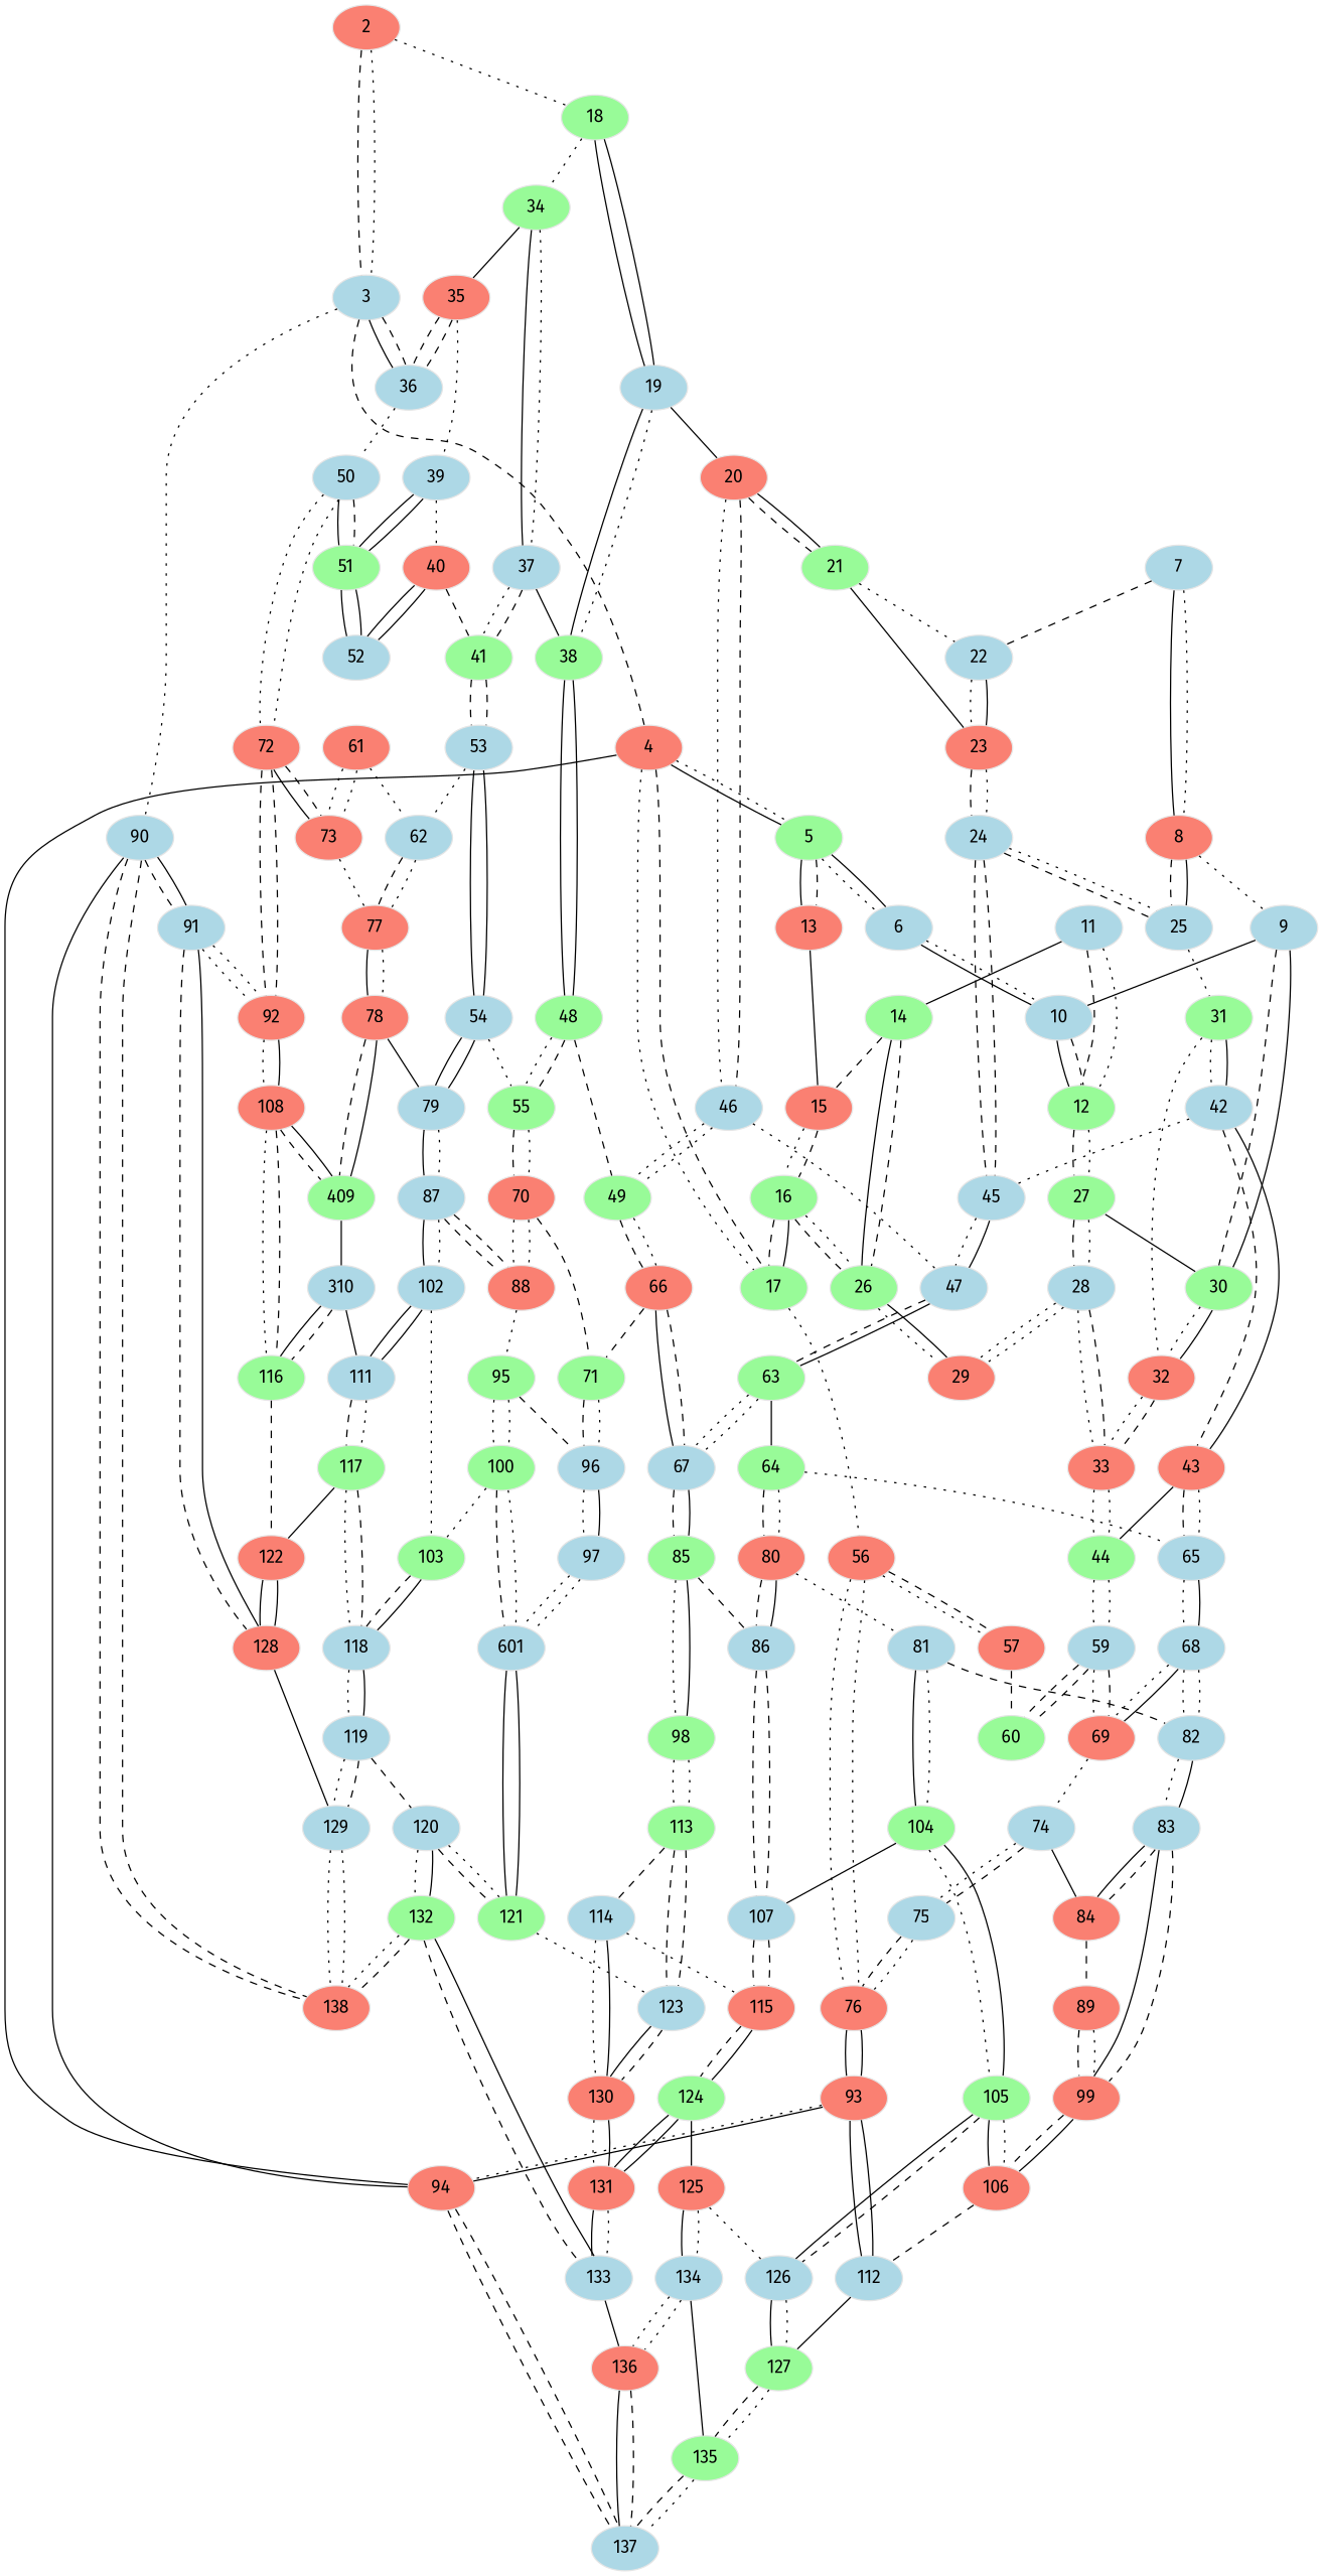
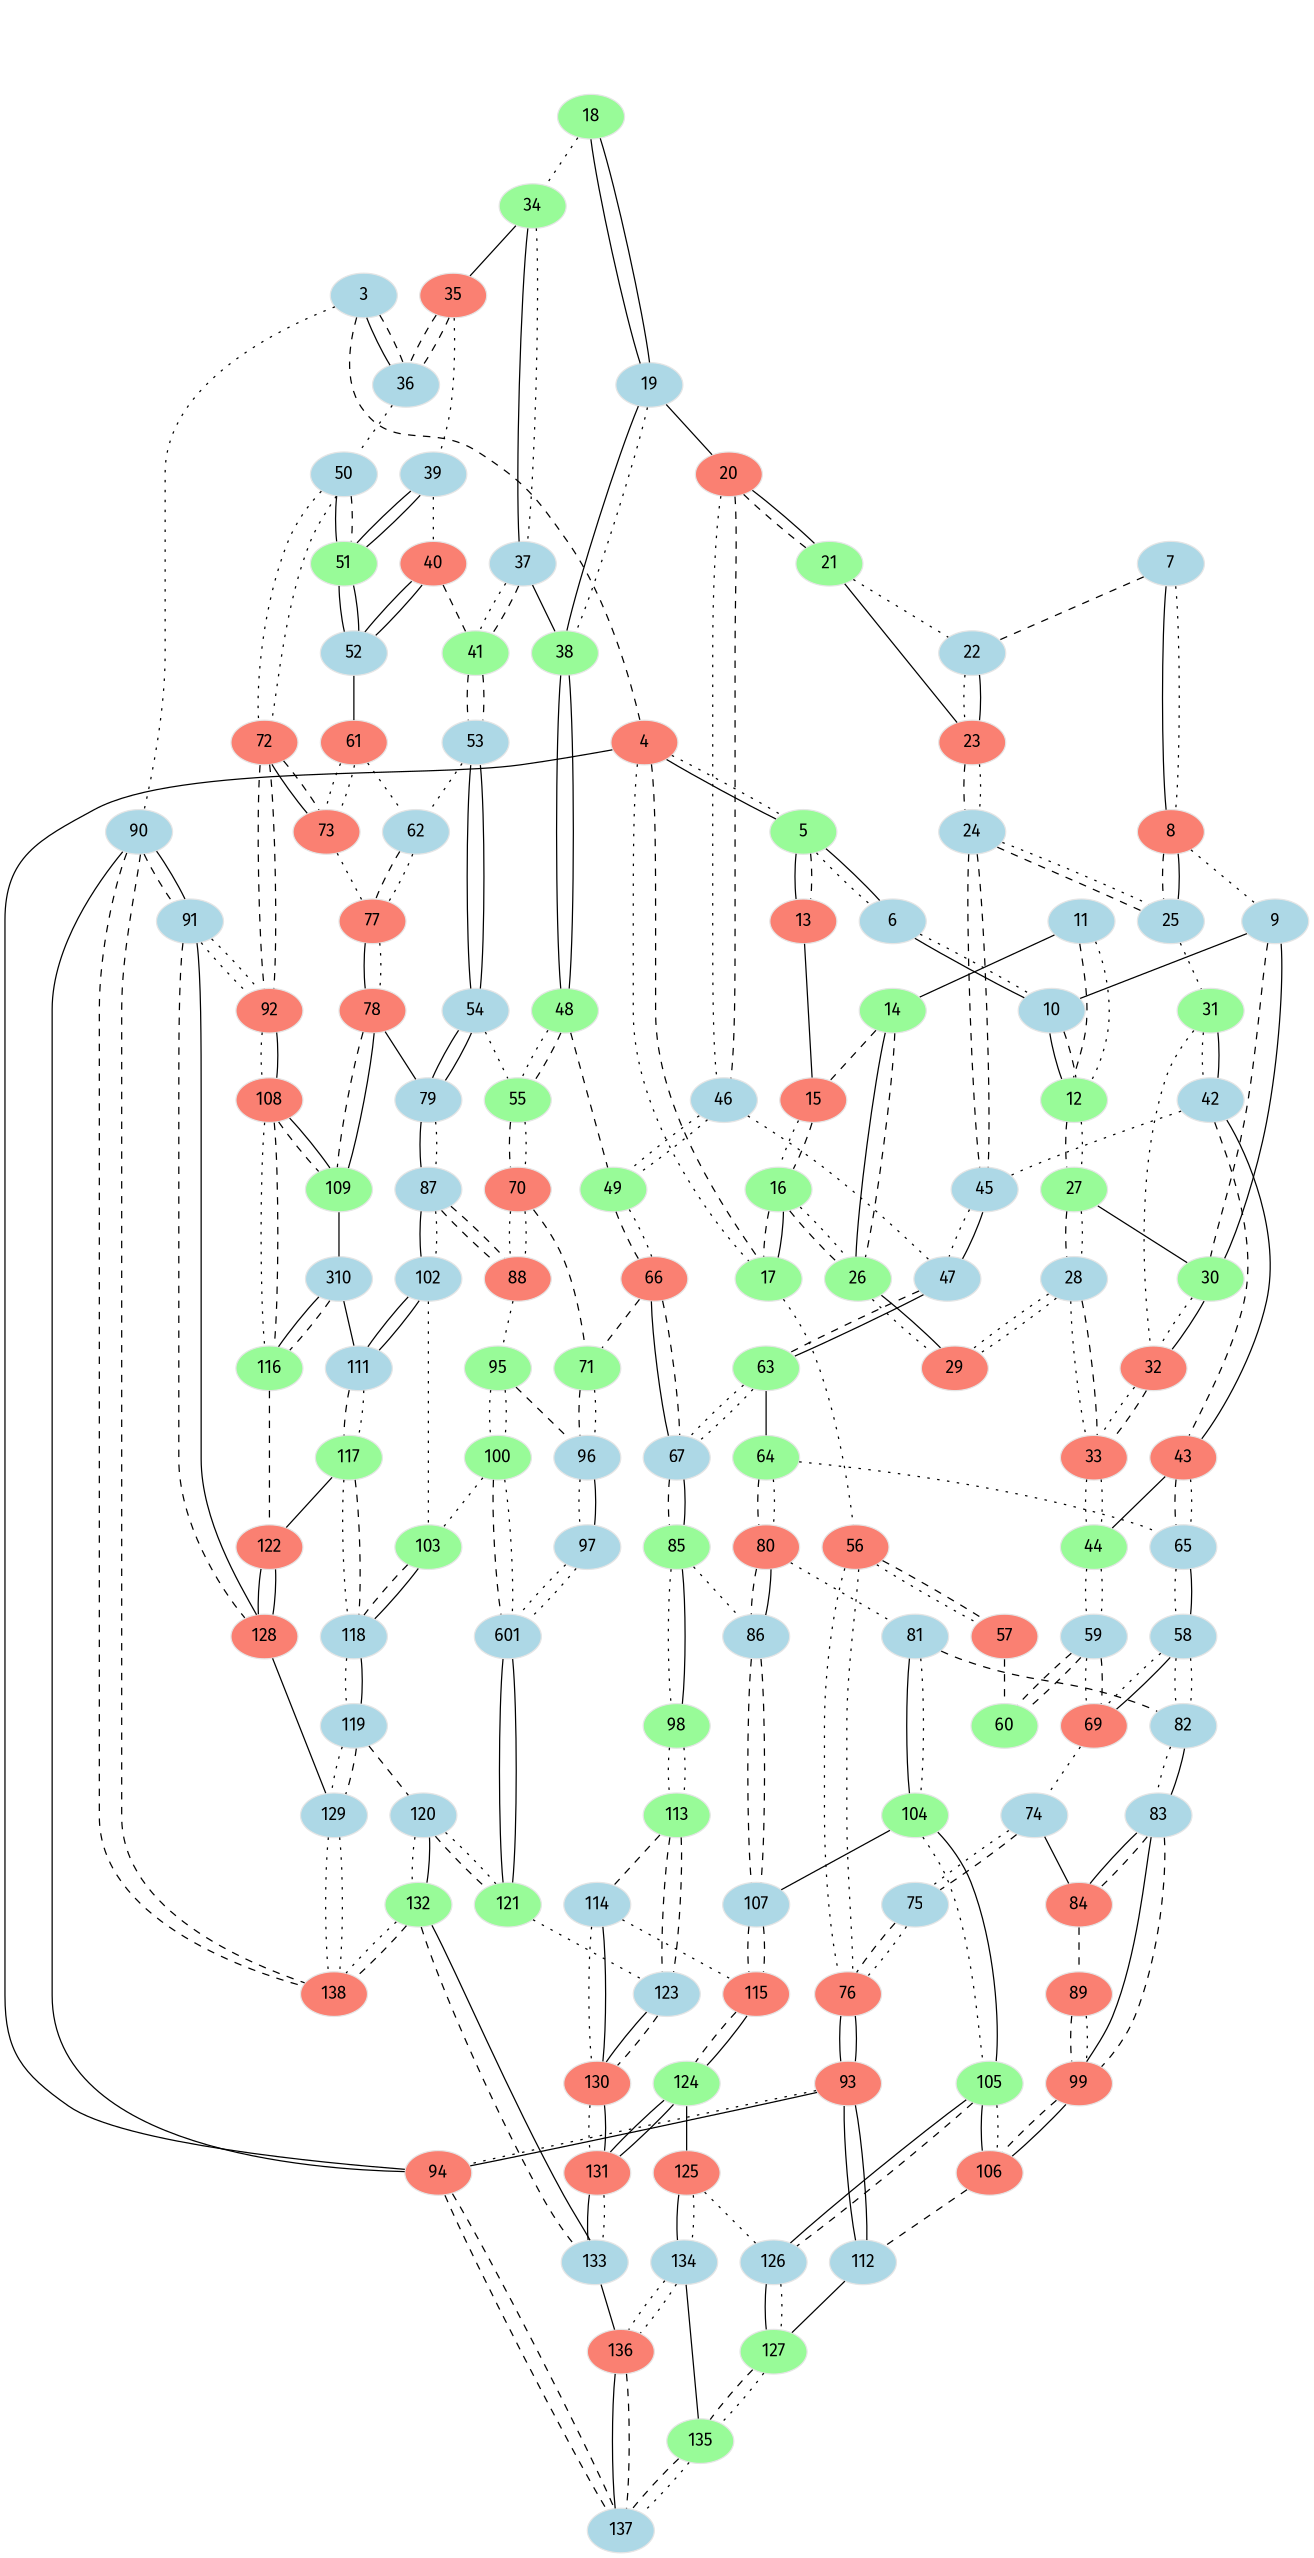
  graph {
    fontname="Fira Sans"
    node [color=gray90 fillcolor=lightblue fontname="Fira Sans" style=filled]
    edge [fontname="Fira Sans" style=dotted]
-   2 [fillcolor=salmon]
    3
    18 [fillcolor=palegreen]
    8 [fillcolor=salmon]
    7
    22
    4 [fillcolor=salmon]
    36
    90
    19
    34 [fillcolor=palegreen]
    5 [fillcolor=palegreen]
    17 [fillcolor=palegreen]
    94 [fillcolor=salmon]
    50
    91
    138 [fillcolor=salmon]
    6
    13 [fillcolor=salmon]
    56 [fillcolor=salmon]
    137
    10
    15 [fillcolor=salmon]
    12 [fillcolor=palegreen]
    9
    25
    23 [fillcolor=salmon]
    30 [fillcolor=palegreen]
    31 [fillcolor=palegreen]
    32 [fillcolor=salmon]
    27 [fillcolor=palegreen]
    11
    14 [fillcolor=palegreen]
    26 [fillcolor=palegreen]
    28
    16 [fillcolor=palegreen]
    29 [fillcolor=salmon]
    57 [fillcolor=salmon]
    76 [fillcolor=salmon]
    20 [fillcolor=salmon]
    38 [fillcolor=palegreen]
    35 [fillcolor=salmon]
    37
    21 [fillcolor=palegreen]
    46
    48 [fillcolor=palegreen]
    47
    49 [fillcolor=palegreen]
    24
    45
    42
    33 [fillcolor=salmon]
    44 [fillcolor=palegreen]
    43 [fillcolor=salmon]
    59
    39
    41 [fillcolor=palegreen]
    40 [fillcolor=salmon]
    51 [fillcolor=palegreen]
    72 [fillcolor=salmon]
    53
    55 [fillcolor=palegreen]
    52
    61 [fillcolor=salmon]
    54
    62
    65
-   68
+   68 [label=58]
    60 [fillcolor=palegreen]
    69 [fillcolor=salmon]
    63 [fillcolor=palegreen]
    66 [fillcolor=salmon]
    64 [fillcolor=palegreen]
    67
    70 [fillcolor=salmon]
    71 [fillcolor=palegreen]
    73 [fillcolor=salmon]
    92 [fillcolor=salmon]
    79
    77 [fillcolor=salmon]
    87
    88 [fillcolor=salmon]
    93 [fillcolor=salmon]
    74
    78 [fillcolor=salmon]
    80 [fillcolor=salmon]
    85 [fillcolor=palegreen]
    81
    86
    82
    96
    98 [fillcolor=palegreen]
    83
    75
    84 [fillcolor=salmon]
    95 [fillcolor=palegreen]
    97
    108 [fillcolor=salmon]
    89 [fillcolor=salmon]
    99 [fillcolor=salmon]
    112
-   109 [fillcolor=palegreen label=409]
+   109 [fillcolor=palegreen]
    n103 [label=310]
    102
    104 [fillcolor=palegreen]
    107
    105 [fillcolor=palegreen]
    106 [fillcolor=salmon]
    113 [fillcolor=palegreen]
    115 [fillcolor=salmon]
    103 [fillcolor=palegreen]
    111
    100 [fillcolor=palegreen]
    128 [fillcolor=salmon]
    129
    116 [fillcolor=palegreen]
    127 [fillcolor=palegreen]
    n118 [label=601]
    121 [fillcolor=palegreen]
    114
    123
    118
    117 [fillcolor=palegreen]
    119
    126
    124 [fillcolor=palegreen]
    122 [fillcolor=salmon]
    135 [fillcolor=palegreen]
    130 [fillcolor=salmon]
    131 [fillcolor=salmon]
    125 [fillcolor=salmon]
    120
    132 [fillcolor=palegreen]
    133
    134
    136 [fillcolor=salmon]
-   2 -- 3 [style=dashed]
-   2 -- 3
-   2 -- 18
    3 -- 4 [style=dashed]
    3 -- 36 [style=solid]
    3 -- 36 [style=dashed]
    3 -- 90
    18 -- 19 [style=solid]
    18 -- 19 [style=solid]
    18 -- 34
    8 -- 9
    8 -- 25 [style=dashed]
    8 -- 25 [style=solid]
    7 -- 8 [style=solid]
    7 -- 8
    7 -- 22 [style=dashed]
    22 -- 23
    22 -- 23 [style=solid]
    4 -- 5 [style=solid]
    4 -- 5
    4 -- 17
    4 -- 17 [style=dashed]
    4 -- 94 [style=solid]
    36 -- 50
    90 -- 94 [style=solid]
    90 -- 91 [style=dashed]
    90 -- 91 [style=solid]
    90 -- 138 [style=dashed]
    90 -- 138 [style=dashed]
    19 -- 20 [style=solid]
    19 -- 38 [style=solid]
    19 -- 38
    34 -- 35 [style=solid]
    34 -- 37 [style=solid]
    34 -- 37
    5 -- 6
    5 -- 6 [style=solid]
    5 -- 13 [style=solid]
    5 -- 13 [style=dashed]
    17 -- 56
    94 -- 137 [style=dashed]
    94 -- 137 [style=dashed]
    50 -- 51 [style=solid]
    50 -- 51 [style=dashed]
    50 -- 72
    50 -- 72
    91 -- 92
    91 -- 92
    91 -- 128 [style=dashed]
    91 -- 128 [style=solid]
    6 -- 10 [style=solid]
    6 -- 10
    13 -- 15 [style=solid]
    56 -- 57
    56 -- 57 [style=dashed]
    56 -- 76
    56 -- 76
    10 -- 12 [style=solid]
    10 -- 12 [style=dashed]
    15 -- 16
    15 -- 16 [style=dashed]
    12 -- 27 [style=dashed]
    12 -- 27
    9 -- 10 [style=solid]
    9 -- 30 [style=dashed]
    9 -- 30 [style=solid]
    25 -- 31
    23 -- 24 [style=dashed]
    23 -- 24
    30 -- 32
    30 -- 32 [style=solid]
    31 -- 32
    31 -- 42
    31 -- 42 [style=solid]
    32 -- 33
    32 -- 33 [style=dashed]
    27 -- 30 [style=solid]
    27 -- 28 [style=dashed]
    27 -- 28
    11 -- 12 [style=dashed]
    11 -- 12
    11 -- 14 [style=solid]
    14 -- 15 [style=dashed]
    14 -- 26 [style=solid]
    14 -- 26 [style=dashed]
    26 -- 29
    26 -- 29 [style=solid]
    28 -- 29
    28 -- 29
    28 -- 33
    28 -- 33 [style=dashed]
    16 -- 17 [style=dashed]
    16 -- 17 [style=solid]
    16 -- 26 [style=dashed]
    16 -- 26
    57 -- 60 [style=dashed]
    76 -- 93 [style=solid]
    76 -- 93 [style=solid]
    20 -- 21 [style=dashed]
    20 -- 21 [style=solid]
    20 -- 46
    20 -- 46 [style=dashed]
    38 -- 48 [style=solid]
    38 -- 48 [style=solid]
    35 -- 36 [style=dashed]
    35 -- 36 [style=dashed]
    35 -- 39
    37 -- 38 [style=solid]
    37 -- 41
    37 -- 41 [style=dashed]
    21 -- 22
    21 -- 23 [style=solid]
    46 -- 47
    46 -- 49
    46 -- 49
    48 -- 49 [style=dashed]
    48 -- 55
    48 -- 55 [style=dashed]
    47 -- 63 [style=dashed]
    47 -- 63 [style=solid]
    49 -- 66 [style=dashed]
    49 -- 66
    24 -- 25 [style=dashed]
    24 -- 25
    24 -- 45 [style=dashed]
    24 -- 45 [style=dashed]
    45 -- 47
    45 -- 47 [style=solid]
    42 -- 45
    42 -- 43 [style=dashed]
    42 -- 43 [style=solid]
    33 -- 44
    33 -- 44
    44 -- 59
    44 -- 59
    43 -- 44 [style=solid]
    43 -- 65 [style=dashed]
    43 -- 65
    59 -- 60 [style=dashed]
    59 -- 60 [style=dashed]
    59 -- 69
    59 -- 69 [style=dashed]
    39 -- 40
    39 -- 51 [style=solid]
    39 -- 51 [style=solid]
    41 -- 53 [style=dashed]
    41 -- 53 [style=dashed]
    40 -- 41 [style=dashed]
    40 -- 52 [style=solid]
    40 -- 52 [style=solid]
    51 -- 52 [style=solid]
    51 -- 52 [style=solid]
    72 -- 73 [style=solid]
    72 -- 73 [style=dashed]
    72 -- 92 [style=dashed]
    72 -- 92 [style=dashed]
    53 -- 54 [style=solid]
    53 -- 54 [style=solid]
    53 -- 62
    55 -- 70 [style=dashed]
    55 -- 70
+   52 -- 61 [style=solid]
    61 -- 62
    61 -- 73
    61 -- 73
    54 -- 55
    54 -- 79 [style=solid]
    54 -- 79 [style=solid]
    62 -- 77 [style=dashed]
    62 -- 77
    65 -- 68
    65 -- 68 [style=solid]
    68 -- 69
    68 -- 69 [style=solid]
    68 -- 82
    68 -- 82
    69 -- 74
    63 -- 64 [style=solid]
    63 -- 67
    63 -- 67
    66 -- 67 [style=solid]
    66 -- 67 [style=dashed]
    66 -- 71 [style=dashed]
    64 -- 65
    64 -- 80 [style=dashed]
    64 -- 80
    67 -- 85 [style=dashed]
    67 -- 85 [style=solid]
    70 -- 71 [style=dashed]
    70 -- 88
    70 -- 88
    71 -- 96 [style=dashed]
    71 -- 96
    73 -- 77
    92 -- 108
    92 -- 108 [style=solid]
    79 -- 87 [style=solid]
    79 -- 87
    77 -- 78 [style=solid]
    77 -- 78
    87 -- 88 [style=dashed]
    87 -- 88 [style=dashed]
    87 -- 102 [style=solid]
    87 -- 102
    88 -- 95
    93 -- 94
    93 -- 94 [style=solid]
    93 -- 112 [style=solid]
    93 -- 112 [style=solid]
    74 -- 75
    74 -- 75 [style=dashed]
    74 -- 84 [style=solid]
    78 -- 79 [style=solid]
    78 -- 109 [style=dashed]
    78 -- 109 [style=solid]
    80 -- 81
    80 -- 86 [style=dashed]
    80 -- 86 [style=solid]
-   85 -- 86 [style=dashed]
+   85 -- 86
    85 -- 98
    85 -- 98 [style=solid]
    81 -- 82 [style=dashed]
    81 -- 104 [style=solid]
    81 -- 104
    86 -- 107 [style=dashed]
    86 -- 107 [style=dashed]
    82 -- 83
    82 -- 83 [style=solid]
    96 -- 97
    96 -- 97 [style=solid]
    98 -- 113
    98 -- 113
    83 -- 84 [style=solid]
    83 -- 84 [style=dashed]
    83 -- 99 [style=solid]
    83 -- 99 [style=dashed]
    75 -- 76 [style=dashed]
    75 -- 76
    84 -- 89 [style=dashed]
    95 -- 96 [style=dashed]
    95 -- 100
    95 -- 100
    97 -- n118
    97 -- n118
    108 -- 109 [style=dashed]
    108 -- 109 [style=solid]
    108 -- 116
    108 -- 116 [style=dashed]
    89 -- 99 [style=dashed]
    89 -- 99
    99 -- 106 [style=dashed]
    99 -- 106 [style=solid]
    112 -- 127 [style=solid]
    109 -- n103 [style=solid]
    n103 -- 111 [style=solid]
    n103 -- 116 [style=solid]
    n103 -- 116 [style=dashed]
    102 -- 103
    102 -- 111 [style=solid]
    102 -- 111 [style=solid]
    104 -- 107 [style=solid]
    104 -- 105
    104 -- 105 [style=solid]
    107 -- 115 [style=dashed]
    107 -- 115 [style=dashed]
    105 -- 106 [style=solid]
    105 -- 106
    105 -- 126 [style=solid]
    105 -- 126 [style=dashed]
    106 -- 112 [style=dashed]
    113 -- 114 [style=dashed]
    113 -- 123 [style=dashed]
    113 -- 123 [style=dashed]
    115 -- 124 [style=dashed]
    115 -- 124 [style=solid]
    103 -- 118 [style=dashed]
    103 -- 118 [style=solid]
    111 -- 117 [style=dashed]
    111 -- 117
    100 -- 103
    100 -- n118 [style=dashed]
    100 -- n118
    128 -- 129 [style=solid]
    129 -- 138
    129 -- 138
    116 -- 122 [style=dashed]
    127 -- 135 [style=dashed]
    127 -- 135
    n118 -- 121 [style=solid]
    n118 -- 121 [style=solid]
    121 -- 123
    114 -- 115
    114 -- 130
    114 -- 130 [style=solid]
    123 -- 130 [style=solid]
    123 -- 130 [style=dashed]
    118 -- 119
    118 -- 119 [style=solid]
    117 -- 118
    117 -- 118 [style=dashed]
    117 -- 122 [style=solid]
    119 -- 129
    119 -- 129 [style=dashed]
    119 -- 120 [style=dashed]
    126 -- 127 [style=solid]
    126 -- 127
    124 -- 131 [style=solid]
    124 -- 131 [style=solid]
    124 -- 125 [style=solid]
    122 -- 128 [style=solid]
    122 -- 128 [style=solid]
    135 -- 137 [style=dashed]
    135 -- 137
    130 -- 131
    130 -- 131 [style=solid]
    131 -- 133 [style=solid]
    131 -- 133
    125 -- 126
    125 -- 134 [style=solid]
    125 -- 134
    120 -- 121 [style=dashed]
    120 -- 121
    120 -- 132
    120 -- 132 [style=solid]
    132 -- 138
    132 -- 138 [style=dashed]
    132 -- 133 [style=dashed]
    132 -- 133 [style=solid]
    133 -- 136 [style=solid]
    134 -- 135 [style=solid]
    134 -- 136
    134 -- 136
    136 -- 137 [style=solid]
    136 -- 137 [style=dashed]
  }
